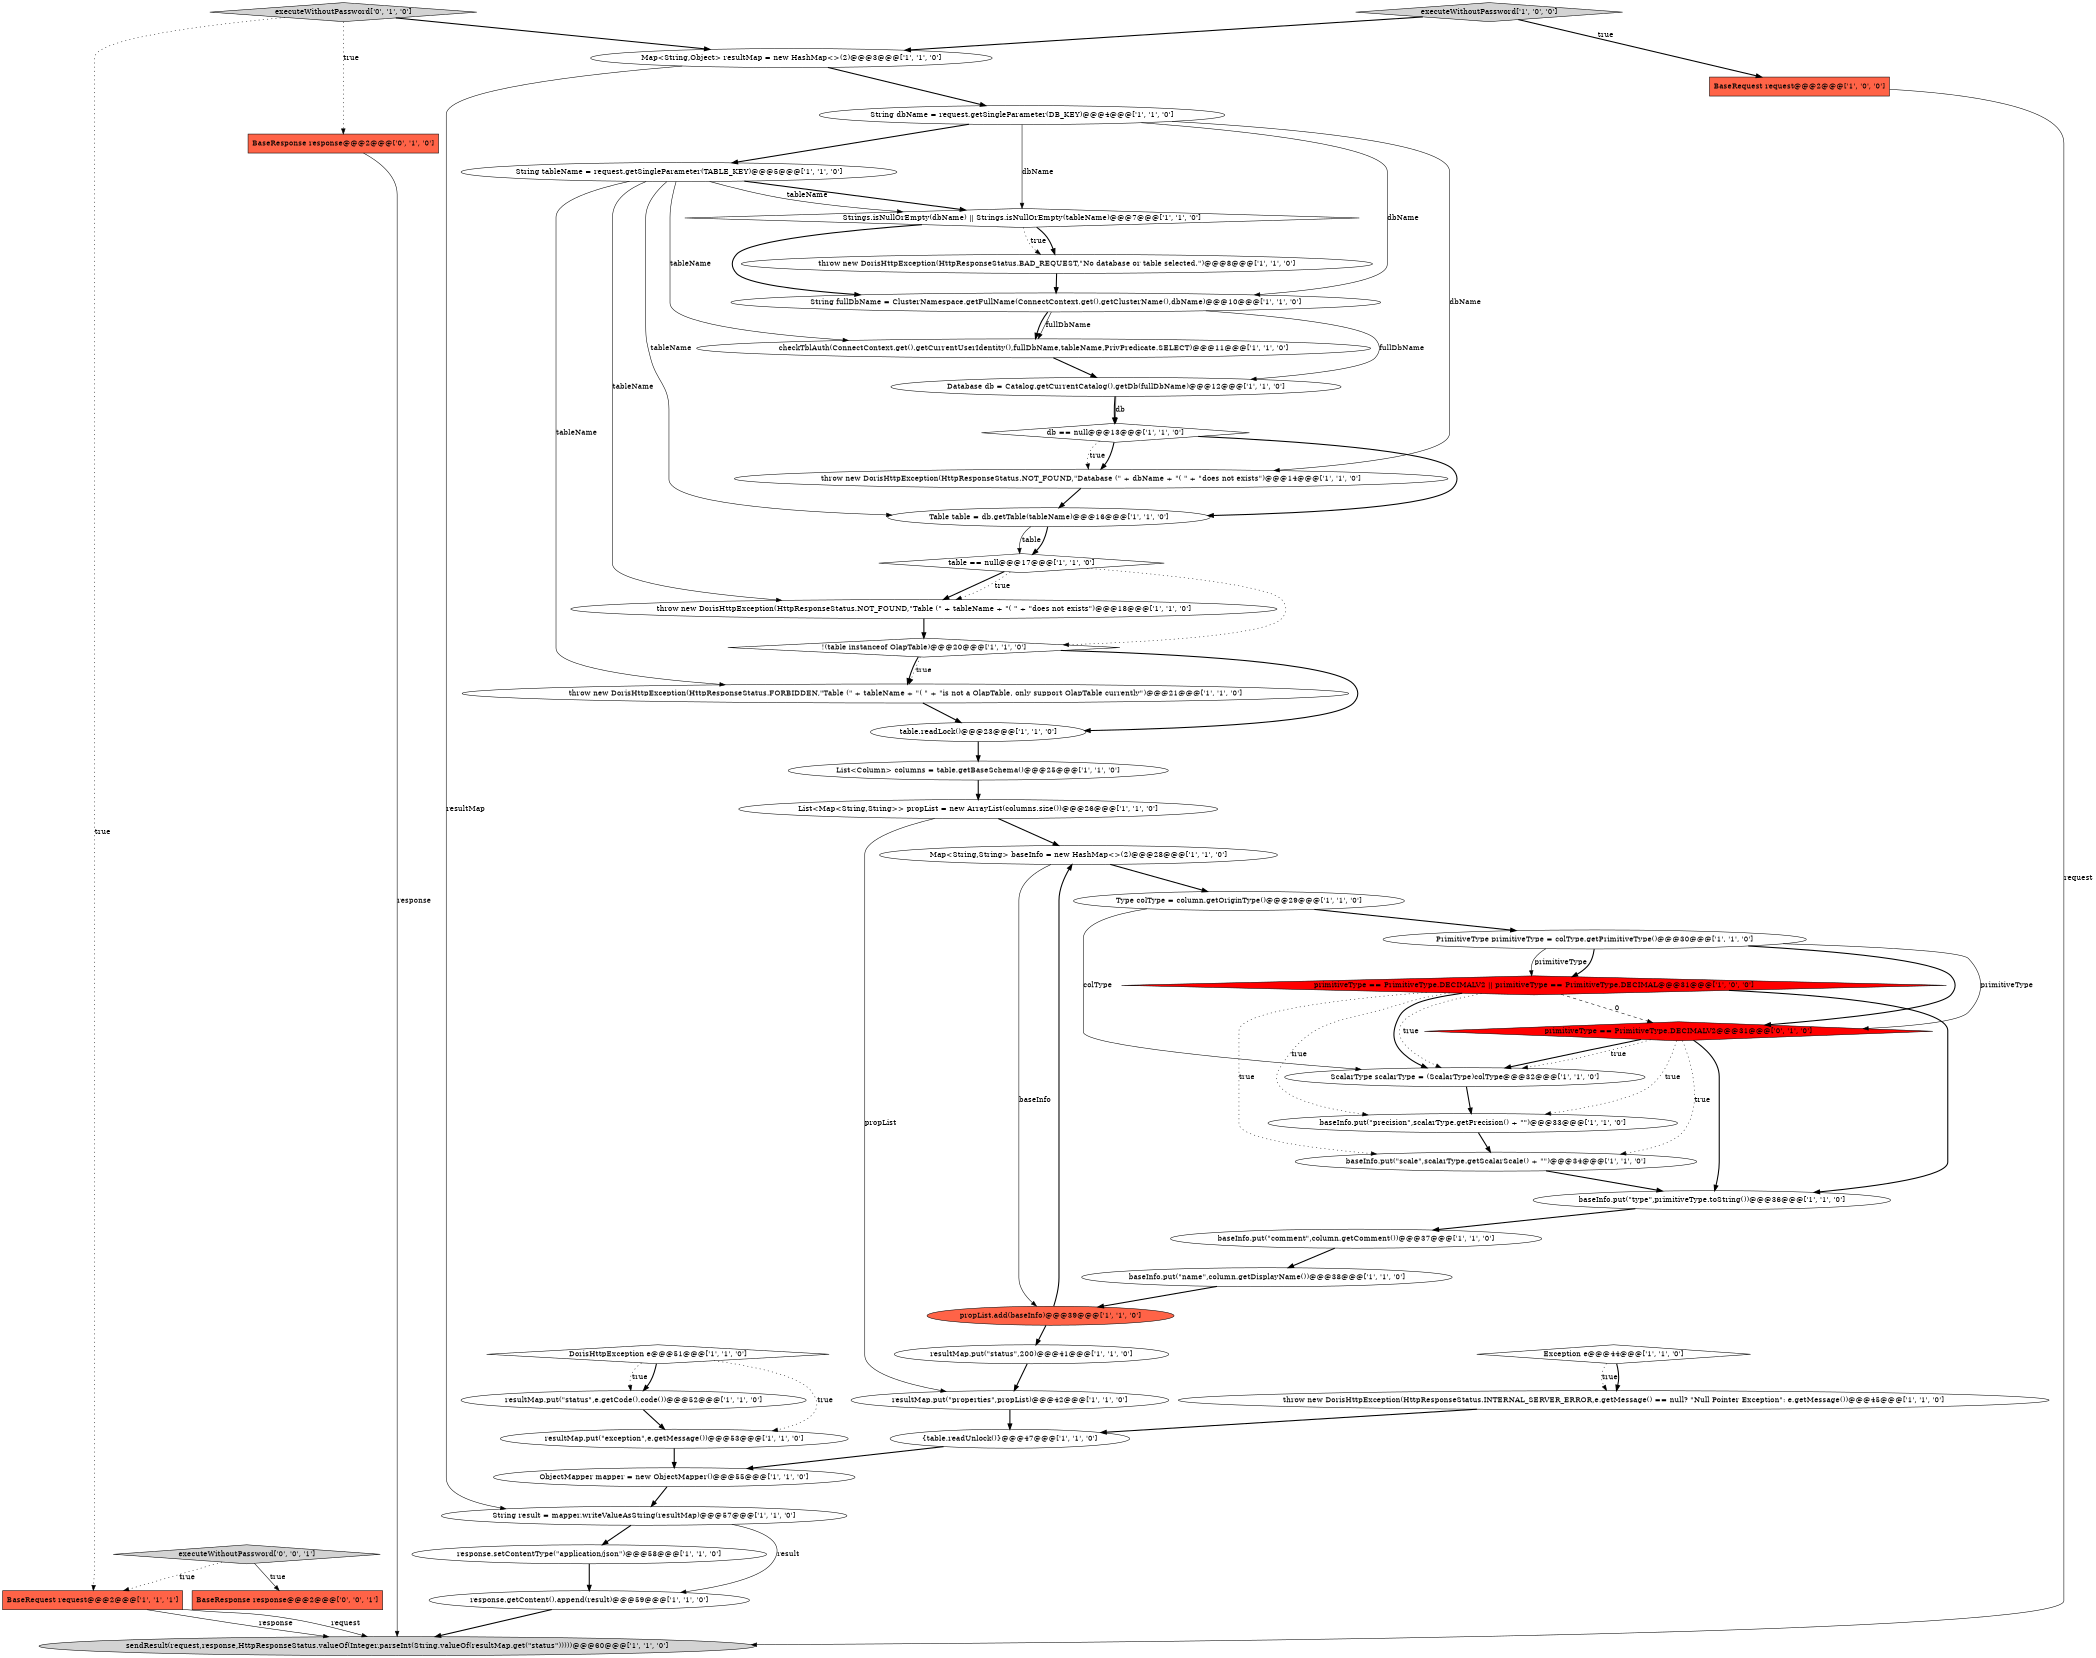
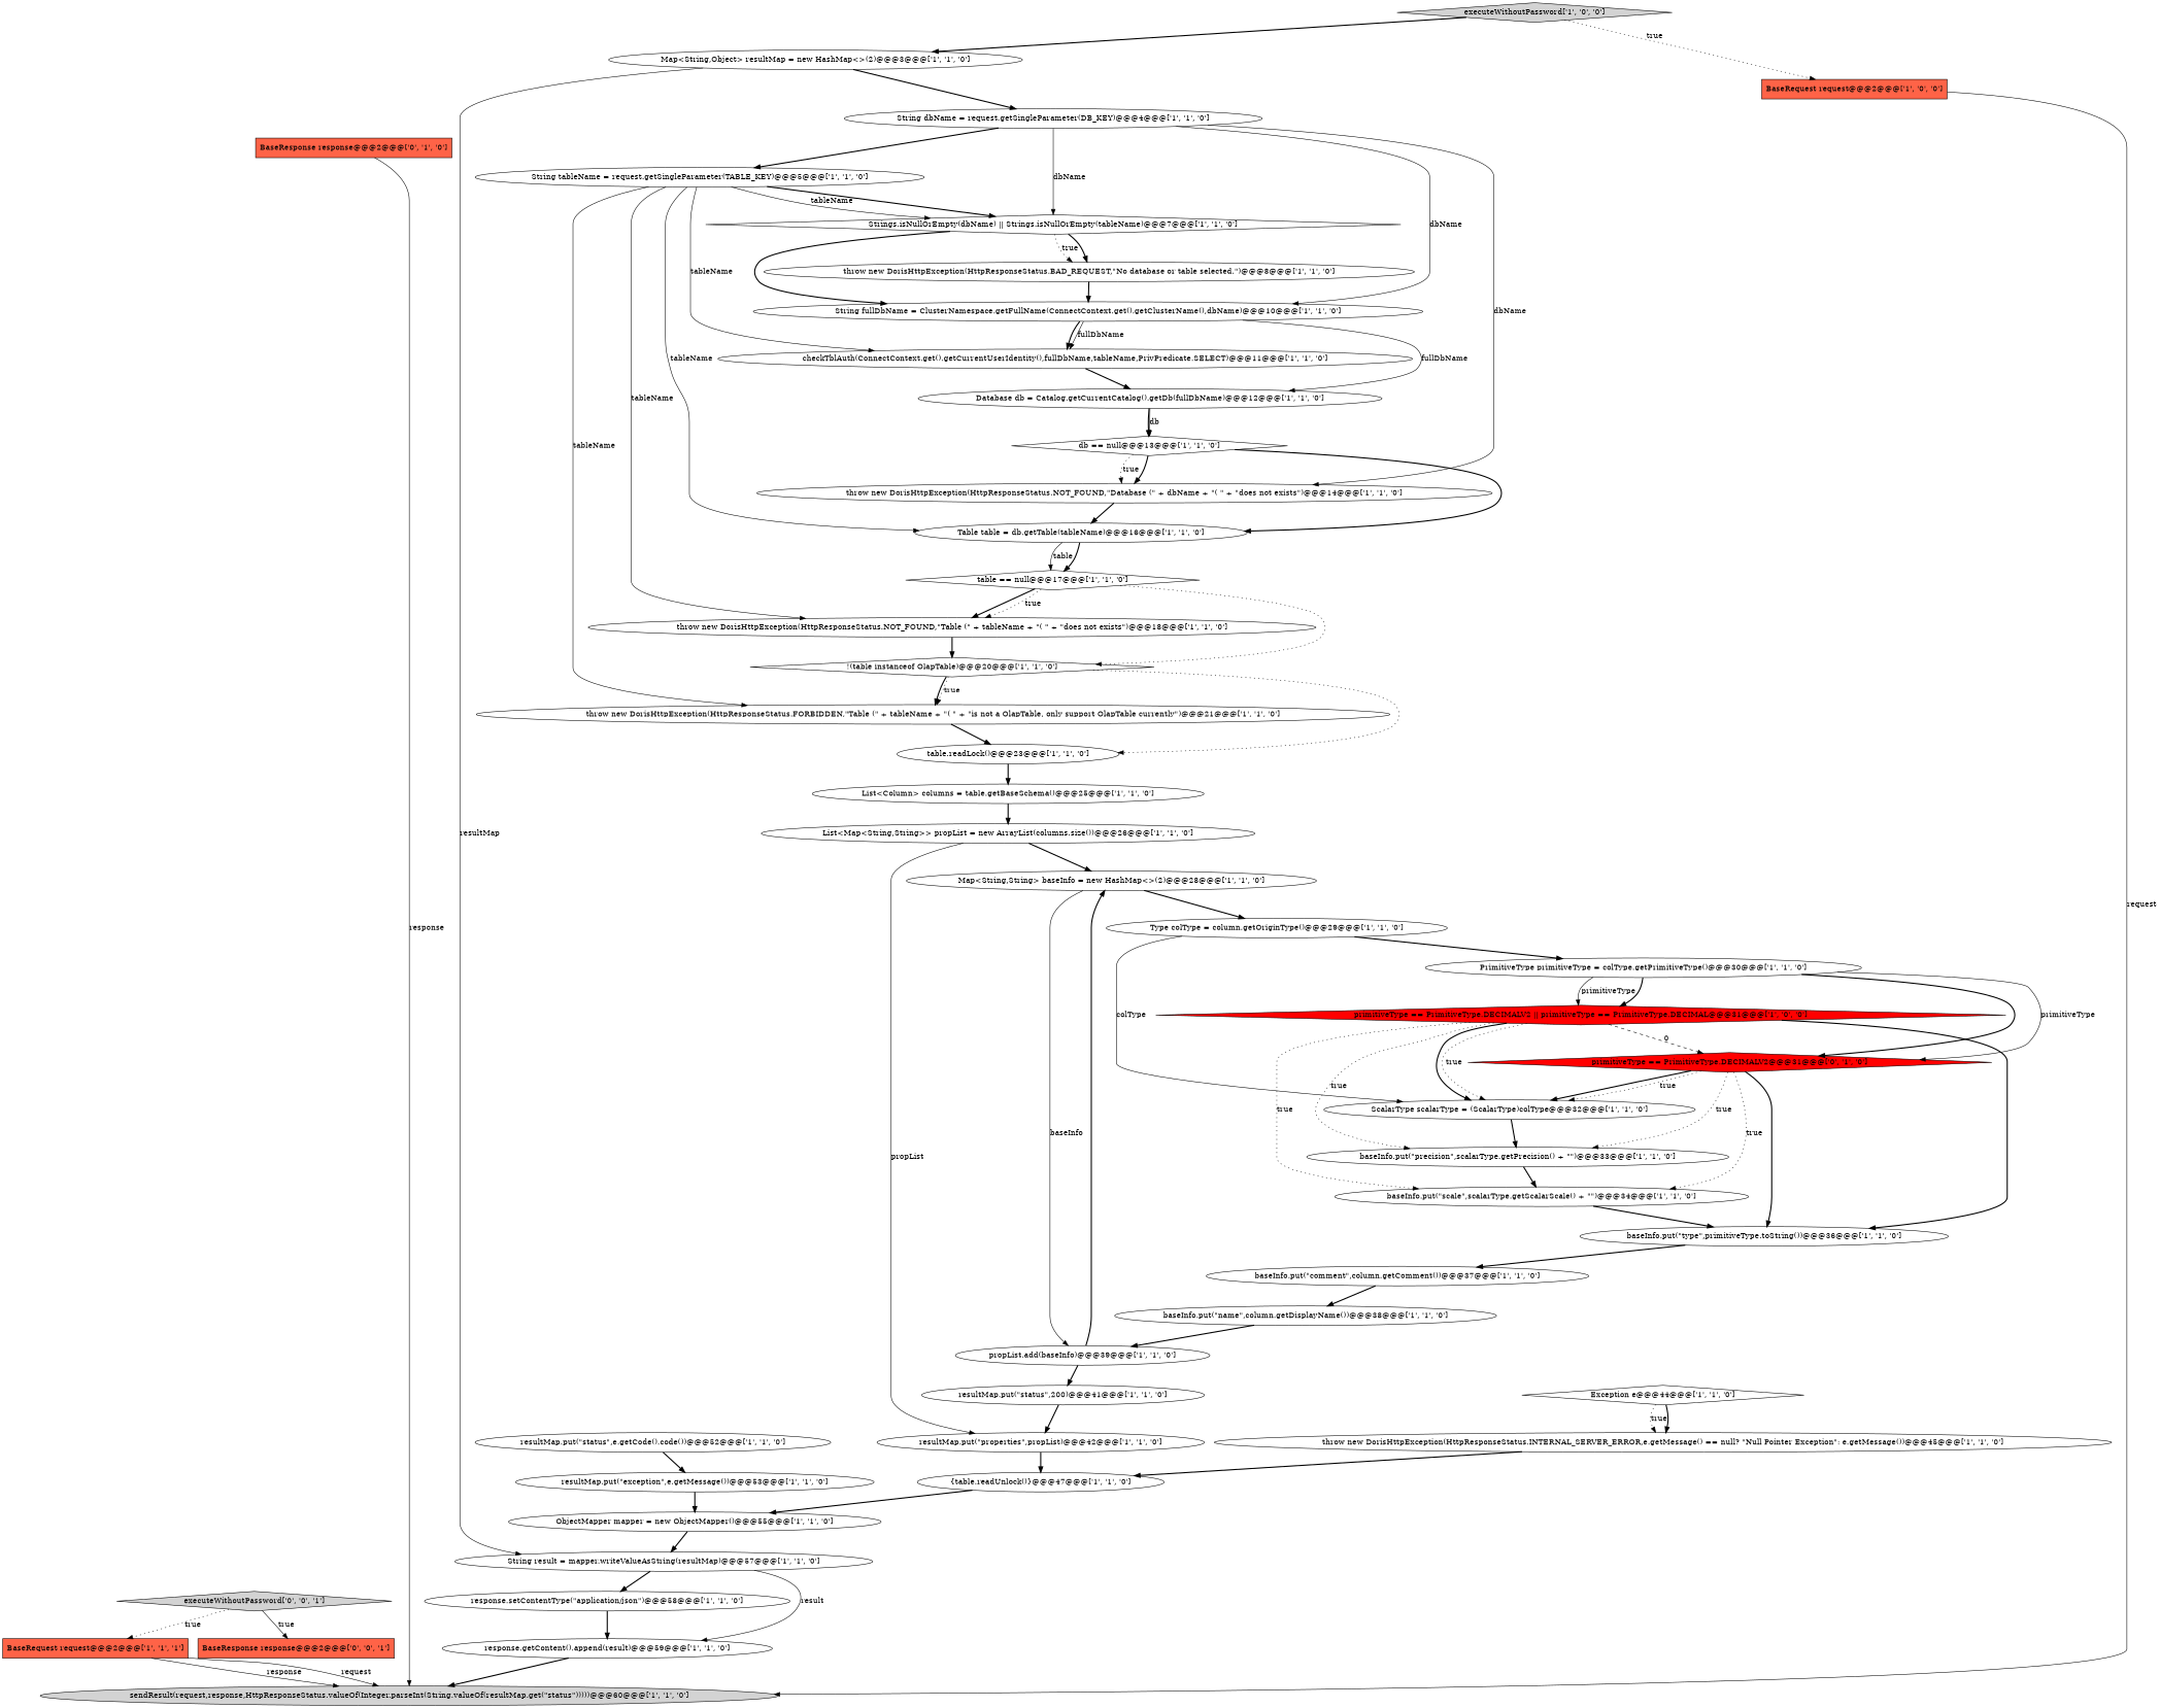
  digraph {
    node [fillcolor=white shape=ellipse style=filled]
    edge [style=bold]
    n1 [label="String dbName = request.getSingleParameter(DB_KEY)@@@4@@@['1', '1', '0']"]
    n2 [label="throw new DorisHttpException(HttpResponseStatus.NOT_FOUND,\"Database (\" + dbName + \"( \" + \"does not exists\")@@@14@@@['1', '1', '0']"]
    n3 [label="String tableName = request.getSingleParameter(TABLE_KEY)@@@5@@@['1', '1', '0']"]
    n4 [label="Strings.isNullOrEmpty(dbName) || Strings.isNullOrEmpty(tableName)@@@7@@@['1', '1', '0']" shape=diamond]
    n5 [label="String fullDbName = ClusterNamespace.getFullName(ConnectContext.get().getClusterName(),dbName)@@@10@@@['1', '1', '0']"]
    n6 [label="Table table = db.getTable(tableName)@@@16@@@['1', '1', '0']"]
    n7 [label="throw new DorisHttpException(HttpResponseStatus.FORBIDDEN,\"Table (\" + tableName + \"( \" + \"is not a OlapTable, only support OlapTable currently\")@@@21@@@['1', '1', '0']"]
    n8 [label="throw new DorisHttpException(HttpResponseStatus.NOT_FOUND,\"Table (\" + tableName + \"( \" + \"does not exists\")@@@18@@@['1', '1', '0']"]
    n9 [label="checkTblAuth(ConnectContext.get().getCurrentUserIdentity(),fullDbName,tableName,PrivPredicate.SELECT)@@@11@@@['1', '1', '0']"]
    n10 [label="throw new DorisHttpException(HttpResponseStatus.BAD_REQUEST,\"No database or table selected.\")@@@8@@@['1', '1', '0']"]
    n11 [label="Database db = Catalog.getCurrentCatalog().getDb(fullDbName)@@@12@@@['1', '1', '0']"]
    n12 [label="table.readLock()@@@23@@@['1', '1', '0']"]
    n13 [label="List<Column> columns = table.getBaseSchema()@@@25@@@['1', '1', '0']"]
-   n14 [fillcolor=tomato label="propList.add(baseInfo)@@@39@@@['1', '1', '0']"]
+   n14 [label="propList.add(baseInfo)@@@39@@@['1', '1', '0']"]
    n15 [label="resultMap.put(\"status\",200)@@@41@@@['1', '1', '0']"]
    n16 [label="Map<String,String> baseInfo = new HashMap<>(2)@@@28@@@['1', '1', '0']"]
    n17 [label="resultMap.put(\"properties\",propList)@@@42@@@['1', '1', '0']"]
    n18 [label="Type colType = column.getOriginType()@@@29@@@['1', '1', '0']"]
    n19 [label="!(table instanceof OlapTable)@@@20@@@['1', '1', '0']" shape=diamond]
    n20 [label="Exception e@@@44@@@['1', '1', '0']" shape=diamond]
    n21 [label="throw new DorisHttpException(HttpResponseStatus.INTERNAL_SERVER_ERROR,e.getMessage() == null? \"Null Pointer Exception\": e.getMessage())@@@45@@@['1', '1', '0']"]
    n22 [label="{table.readUnlock()}@@@47@@@['1', '1', '0']"]
    n23 [fillcolor=lightgray label="sendResult(request,response,HttpResponseStatus.valueOf(Integer.parseInt(String.valueOf(resultMap.get(\"status\")))))@@@60@@@['1', '1', '0']"]
-   n24 [label="DorisHttpException e@@@51@@@['1', '1', '0']" shape=diamond]
    n25 [label="resultMap.put(\"exception\",e.getMessage())@@@53@@@['1', '1', '0']"]
    n26 [label="resultMap.put(\"status\",e.getCode().code())@@@52@@@['1', '1', '0']"]
    n27 [label="ObjectMapper mapper = new ObjectMapper()@@@55@@@['1', '1', '0']"]
    n28 [label="response.setContentType(\"application/json\")@@@58@@@['1', '1', '0']"]
    n29 [label="response.getContent().append(result)@@@59@@@['1', '1', '0']"]
    n30 [label="Map<String,Object> resultMap = new HashMap<>(2)@@@3@@@['1', '1', '0']"]
    n31 [label="String result = mapper.writeValueAsString(resultMap)@@@57@@@['1', '1', '0']"]
    n32 [label="table == null@@@17@@@['1', '1', '0']" shape=diamond]
    n33 [fillcolor=red label="primitiveType == PrimitiveType.DECIMALV2 || primitiveType == PrimitiveType.DECIMAL@@@31@@@['1', '0', '0']" shape=diamond]
    n34 [label="baseInfo.put(\"precision\",scalarType.getPrecision() + \"\")@@@33@@@['1', '1', '0']"]
    n35 [label="baseInfo.put(\"scale\",scalarType.getScalarScale() + \"\")@@@34@@@['1', '1', '0']"]
    n36 [fillcolor=red label="primitiveType == PrimitiveType.DECIMALV2@@@31@@@['0', '1', '0']" shape=diamond]
    n37 [label="ScalarType scalarType = (ScalarType)colType@@@32@@@['1', '1', '0']"]
    n38 [label="baseInfo.put(\"type\",primitiveType.toString())@@@36@@@['1', '1', '0']"]
    n39 [label="baseInfo.put(\"comment\",column.getComment())@@@37@@@['1', '1', '0']"]
    n40 [fillcolor=lightgray label="executeWithoutPassword['0', '0', '1']" shape=diamond]
    n41 [fillcolor=tomato label="BaseResponse response@@@2@@@['0', '0', '1']" shape=box]
    n42 [fillcolor=tomato label="BaseRequest request@@@2@@@['1', '1', '1']" shape=box]
    n43 [label="db == null@@@13@@@['1', '1', '0']" shape=diamond]
-   n44 [fillcolor=lightgray label="executeWithoutPassword['0', '1', '0']" shape=diamond]
    n45 [fillcolor=tomato label="BaseResponse response@@@2@@@['0', '1', '0']" shape=box]
    n46 [fillcolor=tomato label="BaseRequest request@@@2@@@['1', '0', '0']" shape=box]
    n47 [fillcolor=lightgray label="executeWithoutPassword['1', '0', '0']" shape=diamond]
    n48 [label="PrimitiveType primitiveType = colType.getPrimitiveType()@@@30@@@['1', '1', '0']"]
    n49 [label="baseInfo.put(\"name\",column.getDisplayName())@@@38@@@['1', '1', '0']"]
    n50 [label="List<Map<String,String>> propList = new ArrayList(columns.size())@@@26@@@['1', '1', '0']"]
    n1 -> n2 [label=dbName style=solid]
    n1 -> n3
    n1 -> n4 [label=dbName style=solid]
    n1 -> n5 [label=dbName style=solid]
    n2 -> n6
    n3 -> n4
    n3 -> n4 [label=tableName style=solid]
    n3 -> n6 [label=tableName style=solid]
    n3 -> n7 [label=tableName style=solid]
    n3 -> n8 [label=tableName style=solid]
    n3 -> n9 [label=tableName style=solid]
    n4 -> n5
    n4 -> n10 [label=true style=dotted]
    n4 -> n10
    n5 -> n9 [label=fullDbName style=solid]
    n5 -> n9
    n5 -> n11 [label=fullDbName style=solid]
    n6 -> n32 [label=table style=solid]
    n6 -> n32
    n7 -> n12
    n8 -> n19
    n9 -> n11
    n10 -> n5
    n11 -> n43
    n11 -> n43 [label=db style=solid]
    n12 -> n13
    n13 -> n50
    n14 -> n15
    n14 -> n16
    n15 -> n17
    n16 -> n14 [label=baseInfo style=solid]
    n16 -> n18
    n17 -> n22
    n18 -> n37 [label=colType style=solid]
    n18 -> n48
    n19 -> n7
    n19 -> n7 [label=true style=dotted]
-   n19 -> n12
+   n19 -> n12 [style=dotted]
    n20 -> n21 [label=true style=dotted]
    n20 -> n21
    n21 -> n22
    n22 -> n27
-   n24 -> n25 [label=true style=dotted]
-   n24 -> n26
-   n24 -> n26 [label=true style=dotted]
    n25 -> n27
    n26 -> n25
    n27 -> n31
    n28 -> n29
    n29 -> n23
    n30 -> n1
    n30 -> n31 [label=resultMap style=solid]
    n31 -> n28
    n31 -> n29 [label=result style=solid]
    n32 -> n8
    n32 -> n8 [label=true style=dotted]
    n32 -> n19 [style=dotted]
    n33 -> n34 [label=true style=dotted]
    n33 -> n35 [label=true style=dotted]
    n33 -> n36 [label=0 style=dashed]
    n33 -> n37 [label=true style=dotted]
    n33 -> n37
    n33 -> n38
    n34 -> n35
    n35 -> n38
    n36 -> n34 [label=true style=dotted]
    n36 -> n35 [label=true style=dotted]
    n36 -> n37
    n36 -> n37 [label=true style=dotted]
    n36 -> n38
    n37 -> n34
    n38 -> n39
    n39 -> n49
    n40 -> n41 [label=true style=solid]
    n40 -> n42 [label=true style=dotted]
    n42 -> n23 [label=response style=solid]
    n42 -> n23 [label=request style=solid]
    n43 -> n2
    n43 -> n2 [label=true style=dotted]
    n43 -> n6
-   n44 -> n30
-   n44 -> n42 [label=true style=dotted]
-   n44 -> n45 [label=true style=dotted]
    n45 -> n23 [label=response style=solid]
    n46 -> n23 [label=request style=solid]
    n47 -> n30
-   n47 -> n46 [label=true]
+   n47 -> n46 [label=true style=dotted]
    n48 -> n33 [label=primitiveType style=solid]
    n48 -> n33
    n48 -> n36 [label=primitiveType style=solid]
    n48 -> n36
    n49 -> n14
    n50 -> n16
    n50 -> n17 [label=propList style=solid]
  }
